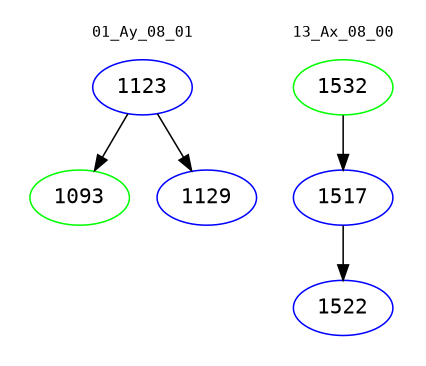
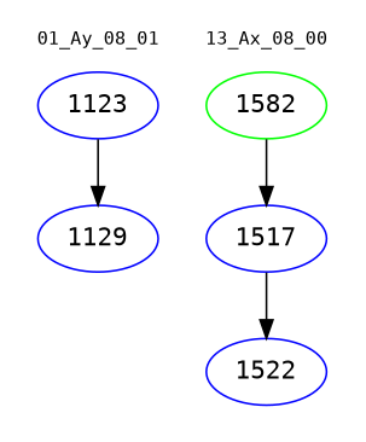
  digraph {
    fontname="DejaVu Sans Mono"
    node [color=blue fontname="DejaVu Sans Mono"]
    edge [color=black fontname="DejaVu Sans Mono"]
    n1 [label=1123]
-   n2 [color=green label=1093]
    n3 [label=1129]
    n4 [label=1517]
    n5 [label=1522]
-   n6 [color=green label=1532]
+   n6 [color=green label=1582]
    subgraph cluster_1 {
      color=white
      fontsize=10
      label="01_Ay_08_01"
      n1
-     n2
      n3
    }
    subgraph cluster_2 {
      color=white
      fontsize=10
      label="13_Ax_08_00"
      n4
      n5
      n6
    }
-   n1 -> n2
    n1 -> n3
    n4 -> n5
    n6 -> n4
  }
